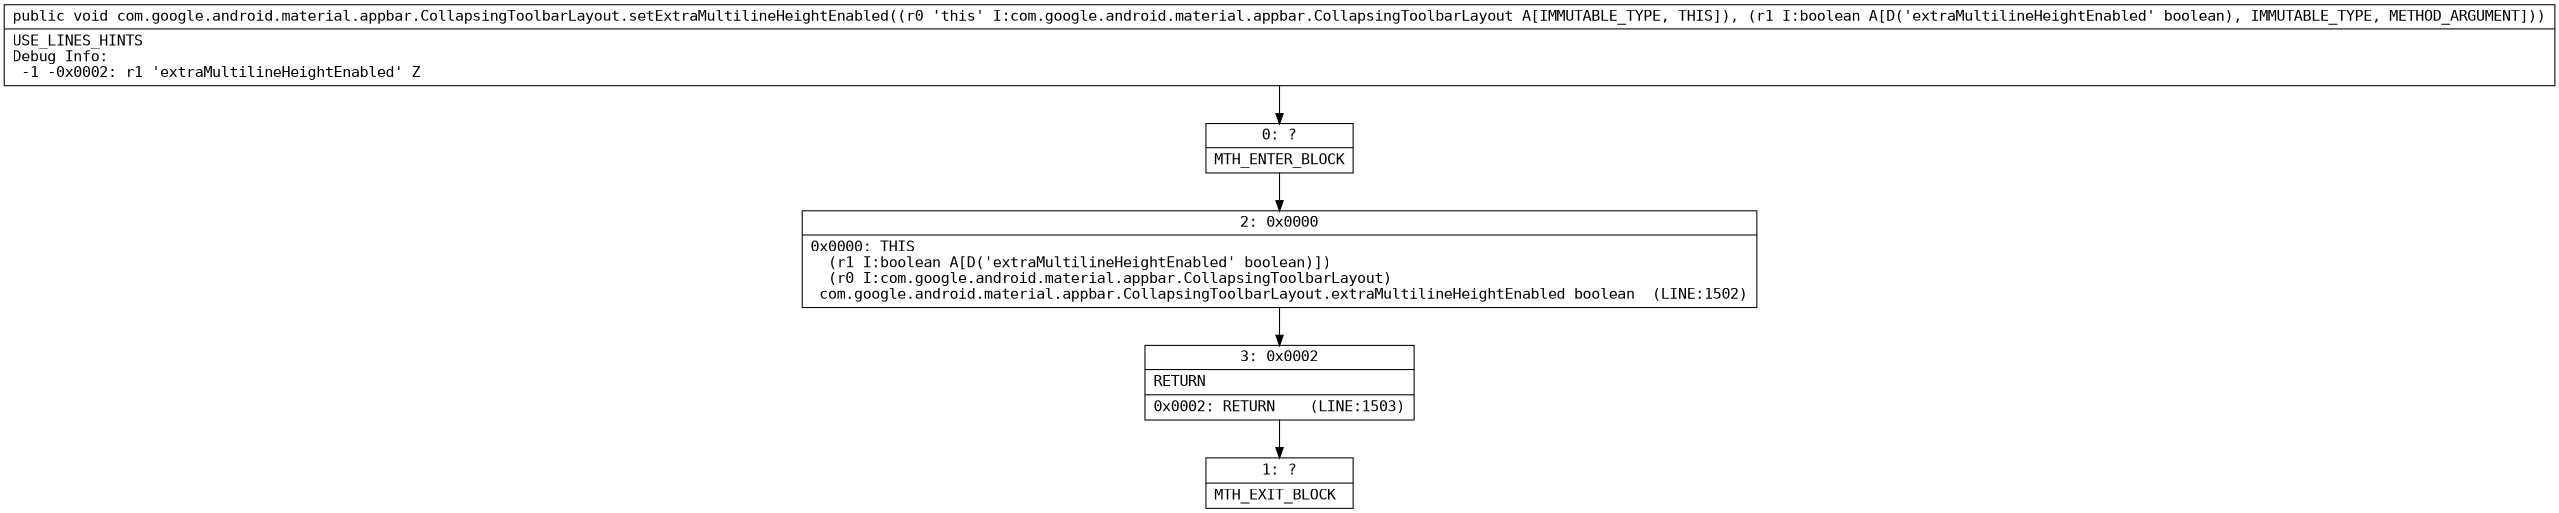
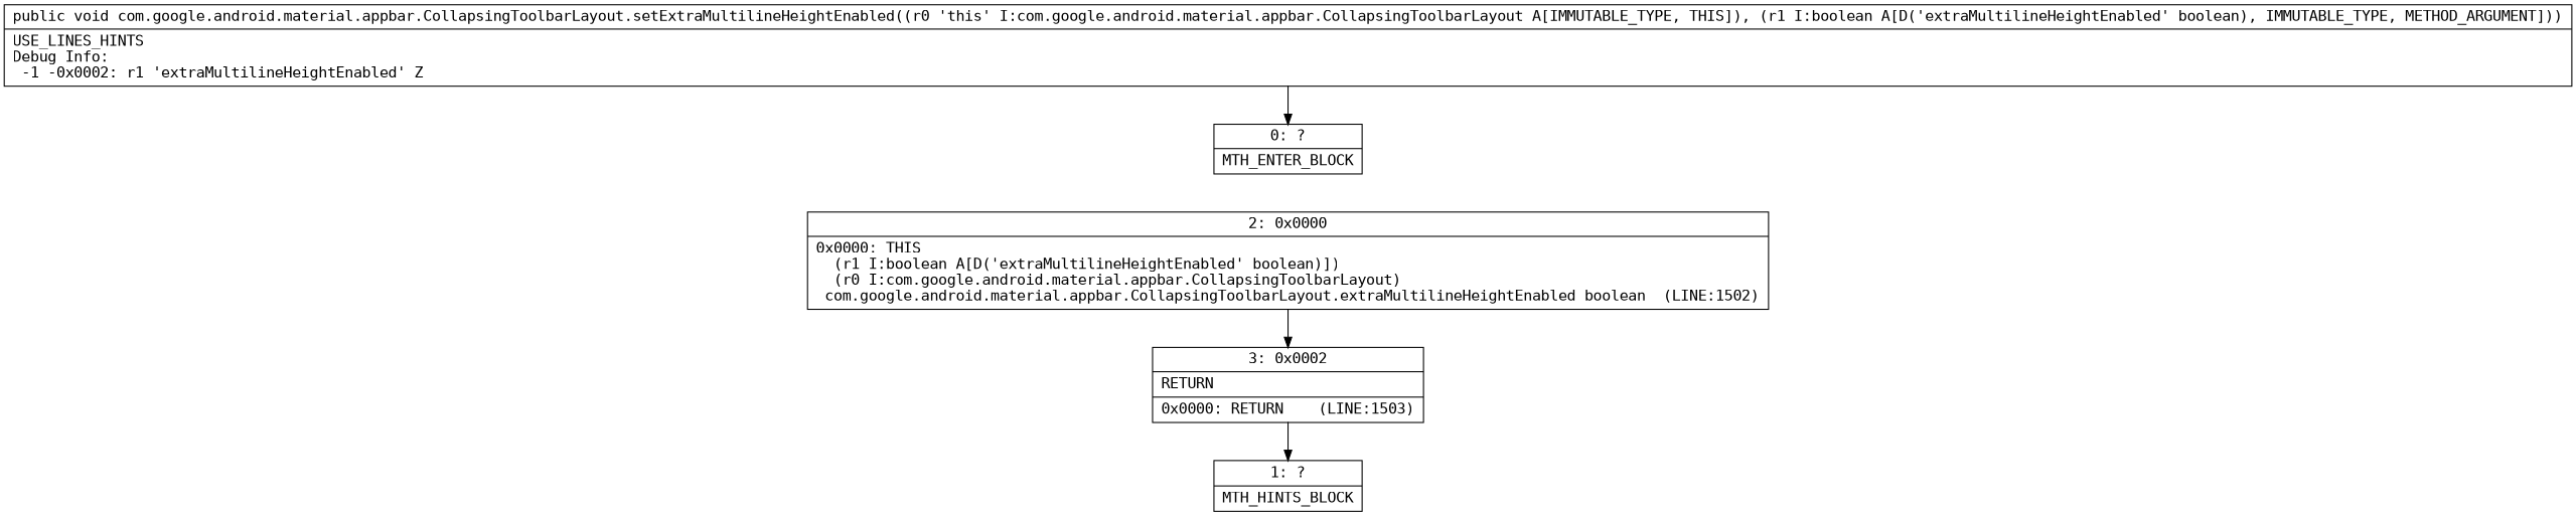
  digraph {
    fontname="DejaVu Sans Mono"
    node [fontname="DejaVu Sans Mono" shape=record]
    edge [fontname="DejaVu Sans Mono"]
    n1 [label="{0\:\ ?|MTH_ENTER_BLOCK\l}"]
    n2 [label="{2\:\ 0x0000|0x0000: THIS  \l  (r1 I:boolean A[D('extraMultilineHeightEnabled' boolean)])\l  (r0 I:com.google.android.material.appbar.CollapsingToolbarLayout)\l com.google.android.material.appbar.CollapsingToolbarLayout.extraMultilineHeightEnabled boolean  (LINE:1502)\l}"]
-   n3 [label="{3\:\ 0x0002|RETURN\l|0x0002: RETURN    (LINE:1503)\l}"]
-   n4 [label="{1\:\ ?|MTH_EXIT_BLOCK\l}"]
+   n3 [label="{3\:\ 0x0002|RETURN\l|0x0000: RETURN    (LINE:1503)\l}"]
+   n4 [label="{1\:\ ?|MTH_HINTS_BLOCK\l}"]
    n5 [label="{public void com.google.android.material.appbar.CollapsingToolbarLayout.setExtraMultilineHeightEnabled((r0 'this' I:com.google.android.material.appbar.CollapsingToolbarLayout A[IMMUTABLE_TYPE, THIS]), (r1 I:boolean A[D('extraMultilineHeightEnabled' boolean), IMMUTABLE_TYPE, METHOD_ARGUMENT]))  | USE_LINES_HINTS\lDebug Info:\l  \-1 \-0x0002: r1 'extraMultilineHeightEnabled' Z\l}"]
-   n1 -> n2
    n2 -> n3
    n3 -> n4
    n5 -> n1
  }
